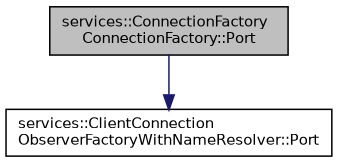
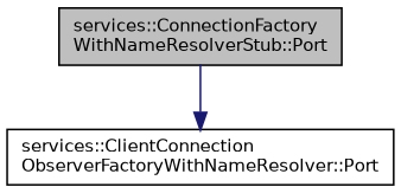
  digraph {
    rankdir=TB
    node [color=black fontname=Helvetica fontsize=10 shape=record style=filled]
-   n1 [fillcolor=grey75 fontcolor=black height=0.2 label="services::ConnectionFactory\lConnectionFactory::Port" width=0.4]
+   n1 [fillcolor=grey75 fontcolor=black height=0.2 label="services::ConnectionFactory\lWithNameResolverStub::Port" width=0.4]
    n2 [fillcolor=white height=0.2 label="services::ClientConnection\lObserverFactoryWithNameResolver::Port" width=0.4]
    n1 -> n2 [color=midnightblue fontname=Helvetica fontsize=10 labelfontname=Helvetica labelfontsize=10 style=solid]
  }
